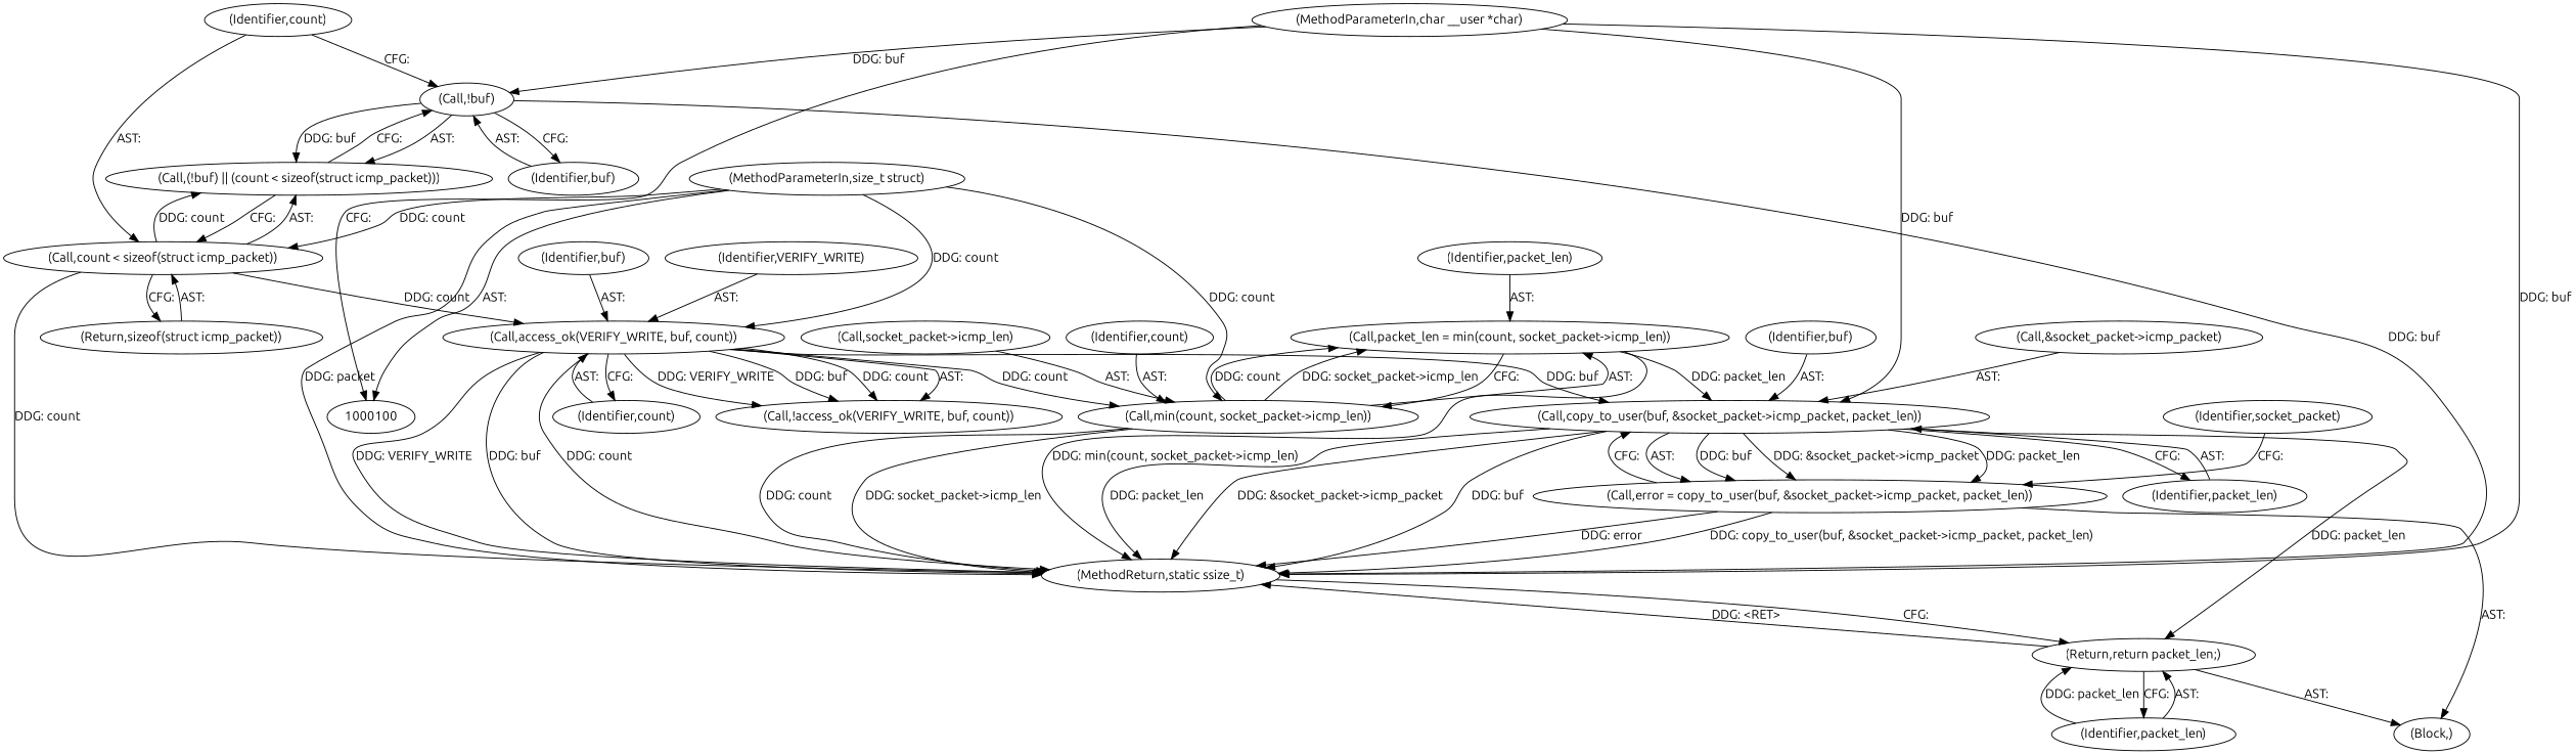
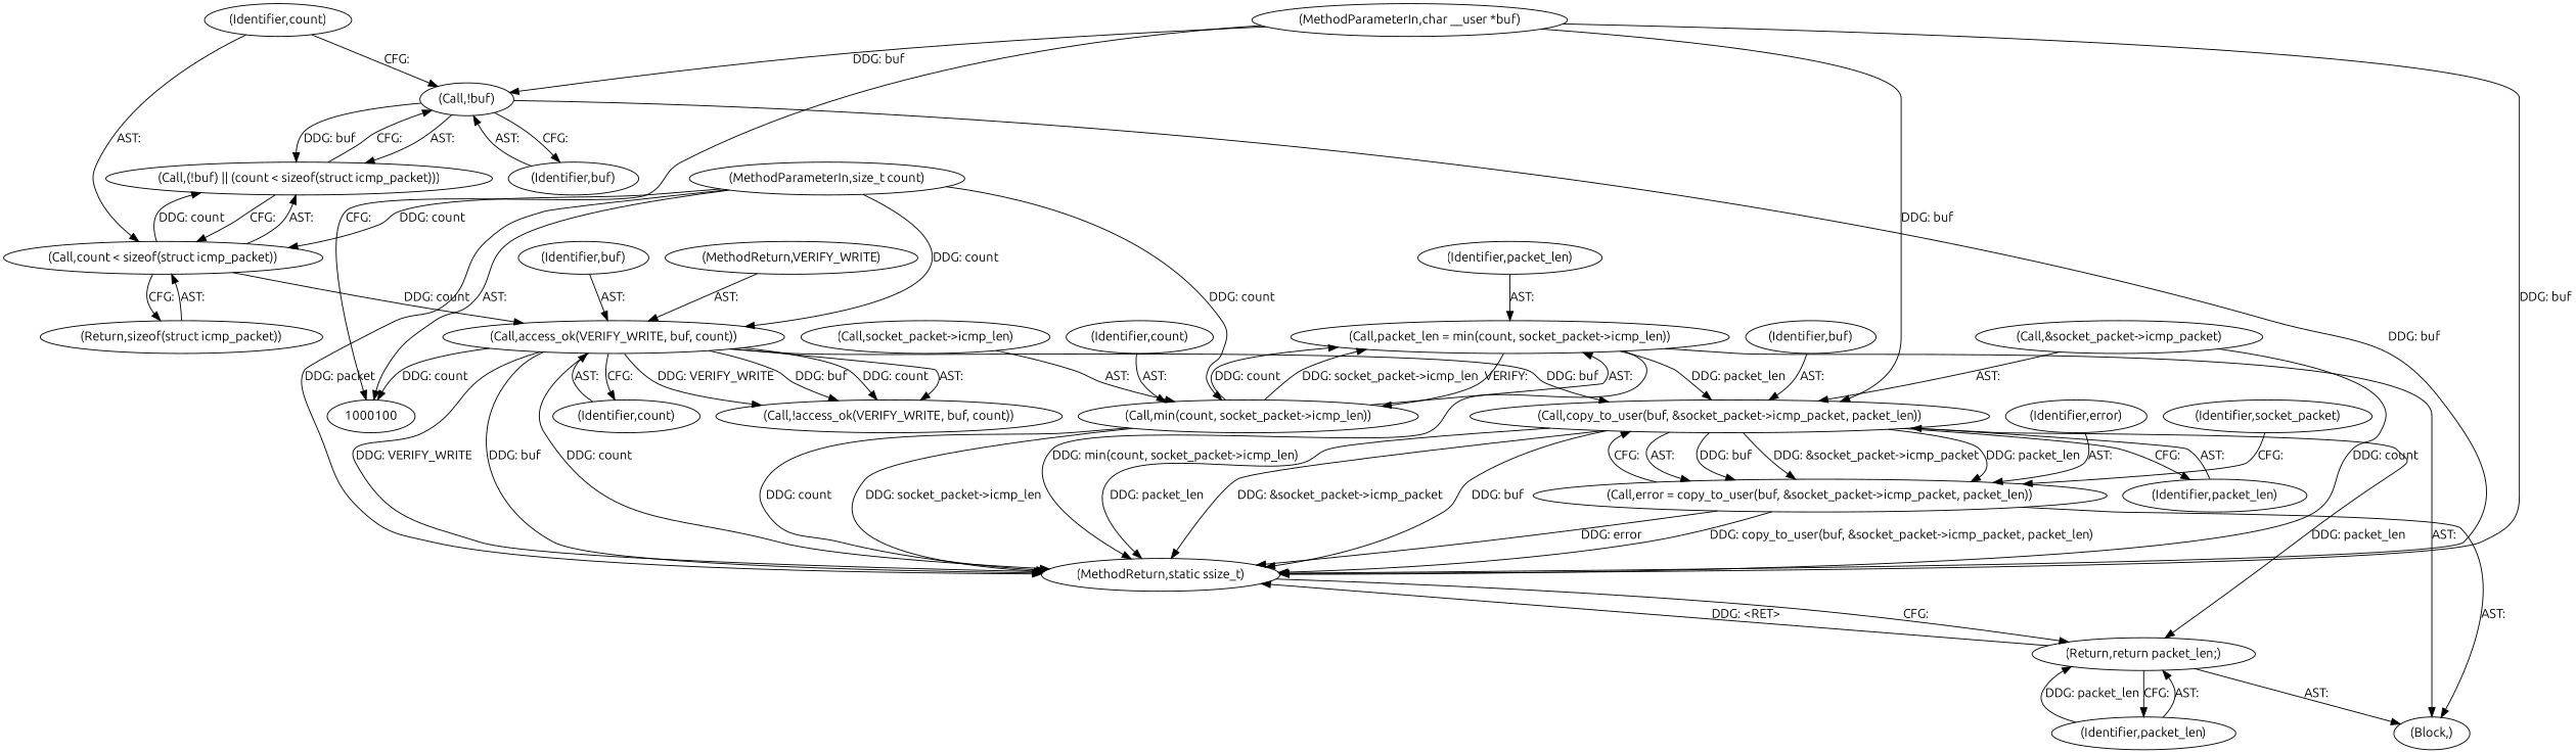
  digraph {
    fontname=Ubuntu
    node [fontname=Ubuntu]
    edge [fontname=Ubuntu]
    n1 [label="(Call,copy_to_user(buf, &socket_packet->icmp_packet, packet_len))"]
    n2 [label="(Call,error = copy_to_user(buf, &socket_packet->icmp_packet, packet_len))"]
    n3 [label="(Return,return packet_len;)"]
    n4 [label="(Identifier,packet_len)"]
    n5 [label="(MethodReturn,static ssize_t)"]
    n6 [label="(Block,)"]
    n7 [label="(Identifier,packet_len)"]
    n8 [label="(Call,access_ok(VERIFY_WRITE, buf, count))"]
    n9 [label="(Call,min(count, socket_packet->icmp_len))"]
    n10 [label="(Call,!access_ok(VERIFY_WRITE, buf, count))"]
    n11 [label="(Identifier,count)"]
    n12 [label="(Call,packet_len = min(count, socket_packet->icmp_len))"]
    n13 [label="(Call,!buf)"]
    n14 [label="(Call,(!buf) || (count < sizeof(struct icmp_packet)))"]
    n15 [label="(Identifier,buf)"]
    n16 [label="(Call,count < sizeof(struct icmp_packet))"]
-   n17 [label="(MethodParameterIn,char __user *char)"]
+   n17 [label="(MethodParameterIn,char __user *buf)"]
    1000100
    n19 [label="(Return,sizeof(struct icmp_packet))"]
-   n20 [label="(MethodParameterIn,size_t struct)"]
+   n20 [label="(MethodParameterIn,size_t count)"]
    n21 [label="(Call,socket_packet->icmp_len)"]
    n22 [label="(Identifier,packet_len)"]
    n23 [label="(Identifier,count)"]
    n24 [label="(Identifier,buf)"]
+   n25 [label="(Identifier,error)"]
    n26 [label="(Identifier,count)"]
    n27 [label="(Identifier,buf)"]
    n28 [label="(Call,&socket_packet->icmp_packet)"]
    n29 [label="(Identifier,socket_packet)"]
-   n30 [label="(Identifier,VERIFY_WRITE)"]
+   n30 [label="(MethodReturn,VERIFY_WRITE)"]
    n1 -> n2 [label="AST: "]
    n1 -> n2 [label="DDG: buf"]
    n1 -> n2 [label="DDG: &socket_packet->icmp_packet"]
    n1 -> n2 [label="DDG: packet_len"]
    n1 -> n3 [label="DDG: packet_len"]
    n1 -> n4 [label="CFG: "]
    n1 -> n5 [label="DDG: packet_len"]
    n1 -> n5 [label="DDG: &socket_packet->icmp_packet"]
    n1 -> n5 [label="DDG: buf"]
    n2 -> n1 [label="CFG: "]
    n2 -> n5 [label="DDG: error"]
    n2 -> n5 [label="DDG: copy_to_user(buf, &socket_packet->icmp_packet, packet_len)"]
    n2 -> n6 [label="AST: "]
    n3 -> n5 [label="DDG: <RET>"]
    n3 -> n6 [label="AST: "]
    n3 -> n7 [label="CFG: "]
    n4 -> n1 [label="AST: "]
    n5 -> n3 [label="CFG: "]
    n7 -> n3 [label="AST: "]
    n7 -> n3 [label="DDG: packet_len"]
    n8 -> n1 [label="DDG: buf"]
    n8 -> n5 [label="DDG: VERIFY_WRITE"]
    n8 -> n5 [label="DDG: buf"]
    n8 -> n5 [label="DDG: count"]
-   n8 -> n9 [label="DDG: count"]
+   n8 -> 1000100 [label="DDG: count"]
    n8 -> n10 [label="AST: "]
    n8 -> n10 [label="DDG: VERIFY_WRITE"]
    n8 -> n10 [label="DDG: buf"]
    n8 -> n10 [label="DDG: count"]
    n8 -> n11 [label="CFG: "]
    n9 -> n5 [label="DDG: count"]
    n9 -> n5 [label="DDG: socket_packet->icmp_len"]
    n9 -> n12 [label="AST: "]
    n9 -> n12 [label="DDG: count"]
    n9 -> n12 [label="DDG: socket_packet->icmp_len"]
    n11 -> n8 [label="AST: "]
    n12 -> n1 [label="DDG: packet_len"]
    n12 -> n5 [label="DDG: min(count, socket_packet->icmp_len)"]
-   n12 -> n9 [label="CFG: "]
+   n12 -> n6 [label="AST: "]
+   n12 -> n9 [label="VERIFY: "]
    n13 -> n5 [label="DDG: buf"]
    n13 -> n14 [label="AST: "]
    n13 -> n14 [label="DDG: buf"]
    n13 -> n15 [label="CFG: "]
    n14 -> n13 [label="CFG: "]
    n14 -> n16 [label="CFG: "]
    n15 -> n13 [label="AST: "]
-   n16 -> n5 [label="DDG: count"]
+   n28 -> n5 [label="DDG: count"]
    n16 -> n8 [label="DDG: count"]
    n16 -> n14 [label="AST: "]
    n16 -> n14 [label="DDG: count"]
    n16 -> n19 [label="CFG: "]
    n17 -> n1 [label="DDG: buf"]
    n17 -> n5 [label="DDG: buf"]
    n17 -> n13 [label="DDG: buf"]
    n17 -> 1000100 [label="CFG: "]
    n19 -> n16 [label="AST: "]
    n20 -> n5 [label="DDG: packet"]
    n20 -> n8 [label="DDG: count"]
    n20 -> n9 [label="DDG: count"]
    n20 -> n16 [label="DDG: count"]
    n20 -> 1000100 [label="AST: "]
    n21 -> n9 [label="AST: "]
    n22 -> n12 [label="AST: "]
    n23 -> n13 [label="CFG: "]
    n23 -> n16 [label="AST: "]
    n24 -> n1 [label="AST: "]
+   n25 -> n2 [label="AST: "]
    n26 -> n9 [label="AST: "]
    n27 -> n8 [label="AST: "]
    n28 -> n1 [label="AST: "]
    n29 -> n2 [label="CFG: "]
    n30 -> n8 [label="AST: "]
  }
